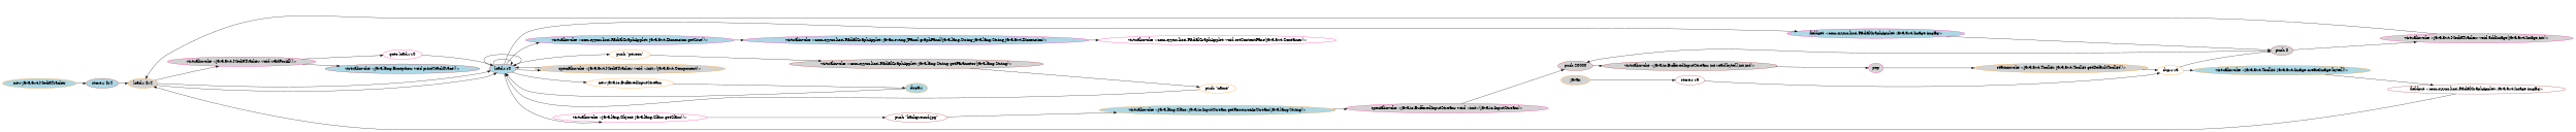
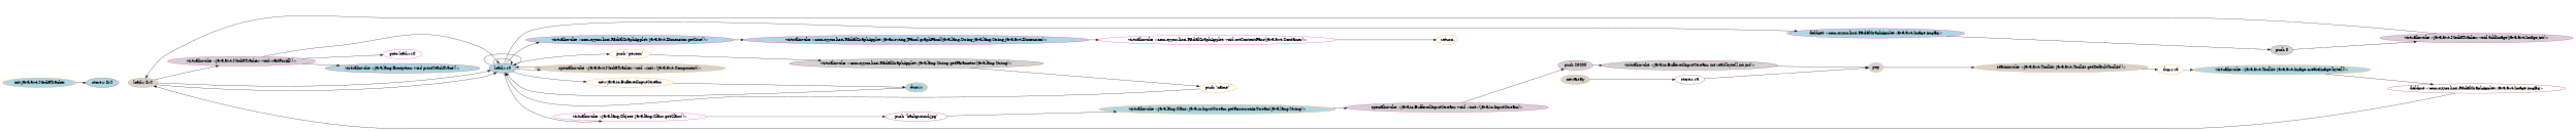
  digraph {
    rankdir=LR
    node [color=darkorange fillcolor=lightgrey style=filled]
-   "new java.awt.MediaTracker" [fillcolor=lightblue]
+   "new java.awt.MediaTracker" [fillcolor=lightblue label="init java.awt.MediaTracker"]
    "store.r $r4" [color=brown fillcolor=lightblue]
    "load.r $r4"
    "load.r r0" [color=brown fillcolor=lightblue]
    "virtualinvoke <java.awt.MediaTracker: void waitForAll()>" [color=deeppink]
    "specialinvoke <java.awt.MediaTracker: void <init>(java.awt.Component)>"
    "new java.io.BufferedInputStream" [fillcolor=white]
    "virtualinvoke <java.lang.Object: java.lang.Class getClass()>" [color=deeppink fillcolor=white]
    "fieldget <com.syynx.lissi.RadialGraphApplet: java.awt.Image imgBg>" [color=deeppink fillcolor=lightblue]
    "push \"person\"" [fillcolor=white]
    "virtualinvoke <com.syynx.lissi.RadialGraphApplet: java.awt.Dimension getSize()>" [color=deeppink fillcolor=lightblue]
    "goto load.r r0" [color=deeppink fillcolor=white]
    "virtualinvoke <java.lang.Exception: void printStackTrace()>" [color=brown fillcolor=lightblue]
-   "dup1.r" [fillcolor=lightblue label="dup6.r"]
+   "dup1.r" [fillcolor=lightblue]
    "push \"background.jpg\"" [color=brown fillcolor=white]
    "push 0" [color=brown]
    "virtualinvoke <com.syynx.lissi.RadialGraphApplet: java.lang.String getParameter(java.lang.String)>" [color=brown]
    "virtualinvoke <com.syynx.lissi.RadialGraphApplet: javax.swing.JPanel graphPanel(java.lang.String,java.lang.String,java.awt.Dimension)>" [color=deeppink fillcolor=lightblue]
    "virtualinvoke <java.lang.Class: java.io.InputStream getResourceAsStream(java.lang.String)>" [fillcolor=lightblue]
    "specialinvoke <java.io.BufferedInputStream: void <init>(java.io.InputStream)>" [color=deeppink]
    "push 20000" [color=brown]
    "virtualinvoke <java.io.BufferedInputStream: int read(byte[],int,int)>" [color=brown]
    "store.r r3" [color=brown fillcolor=white]
-   newarray [label=javax]
-   pop [color=deeppink]
+   newarray
+   pop
    n26 [fillcolor=white label="dup.r r3"]
    "virtualinvoke <java.awt.Toolkit: java.awt.Image createImage(byte[])>" [fillcolor=lightblue]
    "virtualinvoke <java.awt.MediaTracker: void addImage(java.awt.Image,int)>" [color=deeppink]
    "fieldput <com.syynx.lissi.RadialGraphApplet: java.awt.Image imgBg>" [color=brown fillcolor=white]
    "staticinvoke <java.awt.Toolkit: java.awt.Toolkit getDefaultToolkit()>"
    "push \"name\"" [fillcolor=white]
    "virtualinvoke <com.syynx.lissi.RadialGraphApplet: void setContentPane(java.awt.Container)>" [color=deeppink fillcolor=white]
+   return [fillcolor=white]
    "new java.awt.MediaTracker" -> "store.r $r4"
-   "store.r $r4" -> "load.r $r4"
    "load.r $r4" -> "load.r r0"
    "load.r $r4" -> "load.r r0"
    "load.r $r4" -> "virtualinvoke <java.awt.MediaTracker: void waitForAll()>"
    "load.r r0" -> "load.r r0"
    "load.r r0" -> "load.r r0"
    "load.r r0" -> "specialinvoke <java.awt.MediaTracker: void <init>(java.awt.Component)>"
    "load.r r0" -> "new java.io.BufferedInputStream"
    "load.r r0" -> "virtualinvoke <java.lang.Object: java.lang.Class getClass()>"
    "load.r r0" -> "fieldget <com.syynx.lissi.RadialGraphApplet: java.awt.Image imgBg>"
    "load.r r0" -> "push \"person\""
    "load.r r0" -> "virtualinvoke <com.syynx.lissi.RadialGraphApplet: java.awt.Dimension getSize()>"
    "virtualinvoke <java.awt.MediaTracker: void waitForAll()>" -> "goto load.r r0"
    "virtualinvoke <java.awt.MediaTracker: void waitForAll()>" -> "virtualinvoke <java.lang.Exception: void printStackTrace()>"
    "specialinvoke <java.awt.MediaTracker: void <init>(java.awt.Component)>" -> "load.r r0"
    "new java.io.BufferedInputStream" -> "dup1.r"
    "virtualinvoke <java.lang.Object: java.lang.Class getClass()>" -> "push \"background.jpg\""
    "fieldget <com.syynx.lissi.RadialGraphApplet: java.awt.Image imgBg>" -> "push 0"
    "push \"person\"" -> "virtualinvoke <com.syynx.lissi.RadialGraphApplet: java.lang.String getParameter(java.lang.String)>"
    "virtualinvoke <com.syynx.lissi.RadialGraphApplet: java.awt.Dimension getSize()>" -> "virtualinvoke <com.syynx.lissi.RadialGraphApplet: javax.swing.JPanel graphPanel(java.lang.String,java.lang.String,java.awt.Dimension)>"
-   "goto load.r r0" -> "load.r r0"
+   "virtualinvoke <java.awt.MediaTracker: void waitForAll()>" -> "load.r r0"
    "dup1.r" -> "load.r r0"
    "push \"background.jpg\"" -> "virtualinvoke <java.lang.Class: java.io.InputStream getResourceAsStream(java.lang.String)>"
-   "push 0" -> "push 20000"
    "push 0" -> "virtualinvoke <java.awt.MediaTracker: void addImage(java.awt.Image,int)>"
    "virtualinvoke <com.syynx.lissi.RadialGraphApplet: java.lang.String getParameter(java.lang.String)>" -> "push \"name\""
    "virtualinvoke <com.syynx.lissi.RadialGraphApplet: javax.swing.JPanel graphPanel(java.lang.String,java.lang.String,java.awt.Dimension)>" -> "virtualinvoke <com.syynx.lissi.RadialGraphApplet: void setContentPane(java.awt.Container)>"
    "virtualinvoke <java.lang.Class: java.io.InputStream getResourceAsStream(java.lang.String)>" -> "specialinvoke <java.io.BufferedInputStream: void <init>(java.io.InputStream)>"
    "specialinvoke <java.io.BufferedInputStream: void <init>(java.io.InputStream)>" -> "push 20000"
    "push 20000" -> "virtualinvoke <java.io.BufferedInputStream: int read(byte[],int,int)>"
    "virtualinvoke <java.io.BufferedInputStream: int read(byte[],int,int)>" -> pop
-   "store.r r3" -> n26
+   "store.r r3" -> pop
    newarray -> "store.r r3"
    pop -> "staticinvoke <java.awt.Toolkit: java.awt.Toolkit getDefaultToolkit()>"
-   n26 -> "push 0"
    n26 -> "virtualinvoke <java.awt.Toolkit: java.awt.Image createImage(byte[])>"
    "virtualinvoke <java.awt.Toolkit: java.awt.Image createImage(byte[])>" -> "fieldput <com.syynx.lissi.RadialGraphApplet: java.awt.Image imgBg>"
    "virtualinvoke <java.awt.MediaTracker: void addImage(java.awt.Image,int)>" -> "load.r $r4"
    "fieldput <com.syynx.lissi.RadialGraphApplet: java.awt.Image imgBg>" -> "load.r $r4"
    "staticinvoke <java.awt.Toolkit: java.awt.Toolkit getDefaultToolkit()>" -> n26
    "push \"name\"" -> "load.r r0"
+   "virtualinvoke <com.syynx.lissi.RadialGraphApplet: void setContentPane(java.awt.Container)>" -> return
  }
